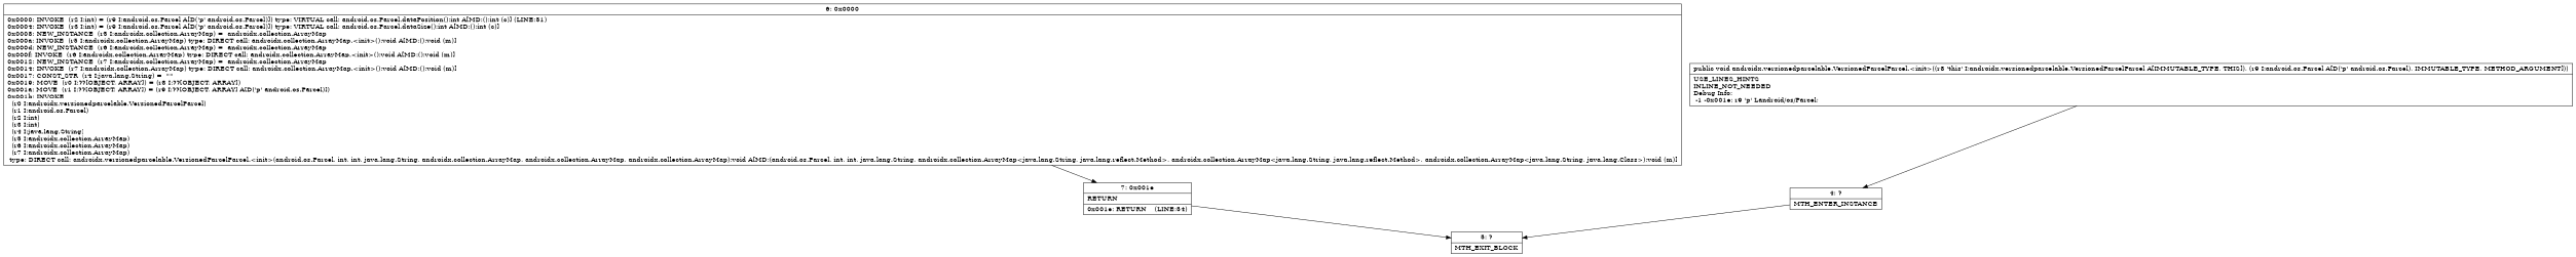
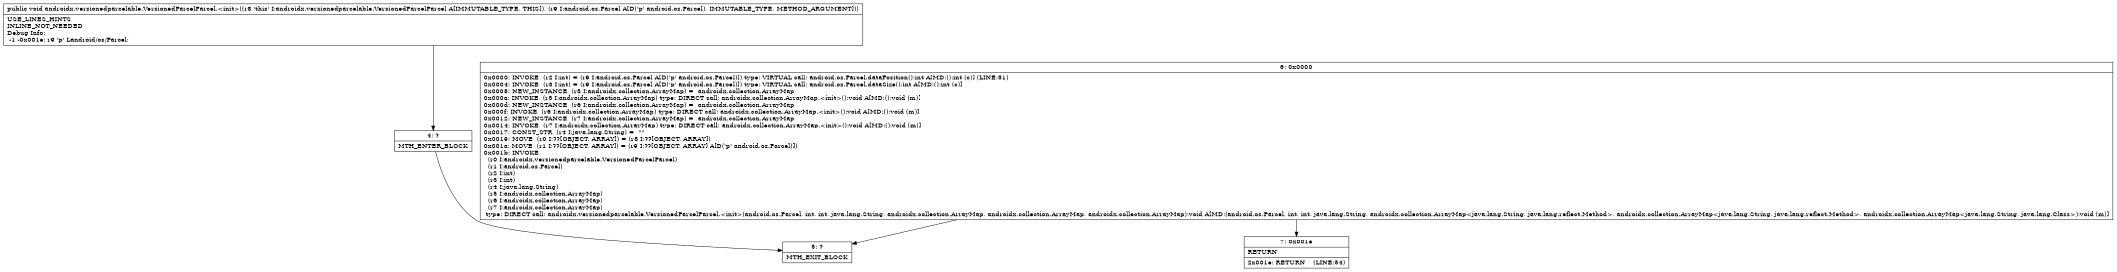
  digraph {
    node [shape=record]
-   n1 [label="{4\:\ ?|MTH_ENTER_INSTANCE\l}"]
+   n1 [label="{4\:\ ?|MTH_ENTER_BLOCK\l}"]
    n2 [label="{5\:\ ?|MTH_EXIT_BLOCK\l}"]
    n3 [label="{6\:\ 0x0000|0x0000: INVOKE  (r2 I:int) = (r9 I:android.os.Parcel A[D('p' android.os.Parcel)]) type: VIRTUAL call: android.os.Parcel.dataPosition():int A[MD:():int (c)] (LINE:51)\l0x0004: INVOKE  (r3 I:int) = (r9 I:android.os.Parcel A[D('p' android.os.Parcel)]) type: VIRTUAL call: android.os.Parcel.dataSize():int A[MD:():int (c)]\l0x0008: NEW_INSTANCE  (r5 I:androidx.collection.ArrayMap) =  androidx.collection.ArrayMap \l0x000a: INVOKE  (r5 I:androidx.collection.ArrayMap) type: DIRECT call: androidx.collection.ArrayMap.\<init\>():void A[MD:():void (m)]\l0x000d: NEW_INSTANCE  (r6 I:androidx.collection.ArrayMap) =  androidx.collection.ArrayMap \l0x000f: INVOKE  (r6 I:androidx.collection.ArrayMap) type: DIRECT call: androidx.collection.ArrayMap.\<init\>():void A[MD:():void (m)]\l0x0012: NEW_INSTANCE  (r7 I:androidx.collection.ArrayMap) =  androidx.collection.ArrayMap \l0x0014: INVOKE  (r7 I:androidx.collection.ArrayMap) type: DIRECT call: androidx.collection.ArrayMap.\<init\>():void A[MD:():void (m)]\l0x0017: CONST_STR  (r4 I:java.lang.String) =  \"\" \l0x0019: MOVE  (r0 I:??[OBJECT, ARRAY]) = (r8 I:??[OBJECT, ARRAY]) \l0x001a: MOVE  (r1 I:??[OBJECT, ARRAY]) = (r9 I:??[OBJECT, ARRAY] A[D('p' android.os.Parcel)]) \l0x001b: INVOKE  \l  (r0 I:androidx.versionedparcelable.VersionedParcelParcel)\l  (r1 I:android.os.Parcel)\l  (r2 I:int)\l  (r3 I:int)\l  (r4 I:java.lang.String)\l  (r5 I:androidx.collection.ArrayMap)\l  (r6 I:androidx.collection.ArrayMap)\l  (r7 I:androidx.collection.ArrayMap)\l type: DIRECT call: androidx.versionedparcelable.VersionedParcelParcel.\<init\>(android.os.Parcel, int, int, java.lang.String, androidx.collection.ArrayMap, androidx.collection.ArrayMap, androidx.collection.ArrayMap):void A[MD:(android.os.Parcel, int, int, java.lang.String, androidx.collection.ArrayMap\<java.lang.String, java.lang.reflect.Method\>, androidx.collection.ArrayMap\<java.lang.String, java.lang.reflect.Method\>, androidx.collection.ArrayMap\<java.lang.String, java.lang.Class\>):void (m)]\l}"]
-   n4 [label="{7\:\ 0x001e|RETURN\l|0x001e: RETURN    (LINE:54)\l}"]
+   n4 [label="{7\:\ 0x001e|RETURN\l|2x001e: RETURN    (LINE:54)\l}"]
    n5 [label="{public void androidx.versionedparcelable.VersionedParcelParcel.\<init\>((r8 'this' I:androidx.versionedparcelable.VersionedParcelParcel A[IMMUTABLE_TYPE, THIS]), (r9 I:android.os.Parcel A[D('p' android.os.Parcel), IMMUTABLE_TYPE, METHOD_ARGUMENT]))  | USE_LINES_HINTS\lINLINE_NOT_NEEDED\lDebug Info:\l  \-1 \-0x001e: r9 'p' Landroid\/os\/Parcel;\l}"]
    n1 -> n2
    n3 -> n4
-   n4 -> n2
+   n3 -> n2
    n5 -> n1
  }
